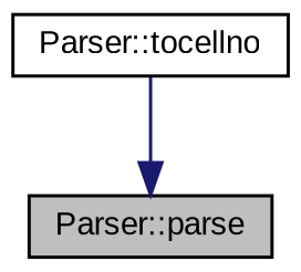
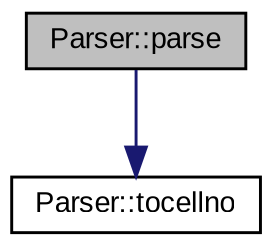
  digraph {
    rankdir=TB
    fontname="Liberation Sans"
    node [color=black fontname="Liberation Sans" fontsize=10 shape=record style=filled]
    n1 [fillcolor=grey75 fontcolor=black height=0.2 label="Parser::parse" width=0.4]
    n2 [fillcolor=white height=0.2 label="Parser::tocellno" width=0.4]
-   n2 -> n1 [color=midnightblue fontname="Liberation Sans" fontsize=10 labelfontname=Helvetica labelfontsize=10 style=solid]
+   n1 -> n2 [color=midnightblue fontname="Liberation Sans" fontsize=10 labelfontname=Helvetica labelfontsize=10 style=solid]
  }
